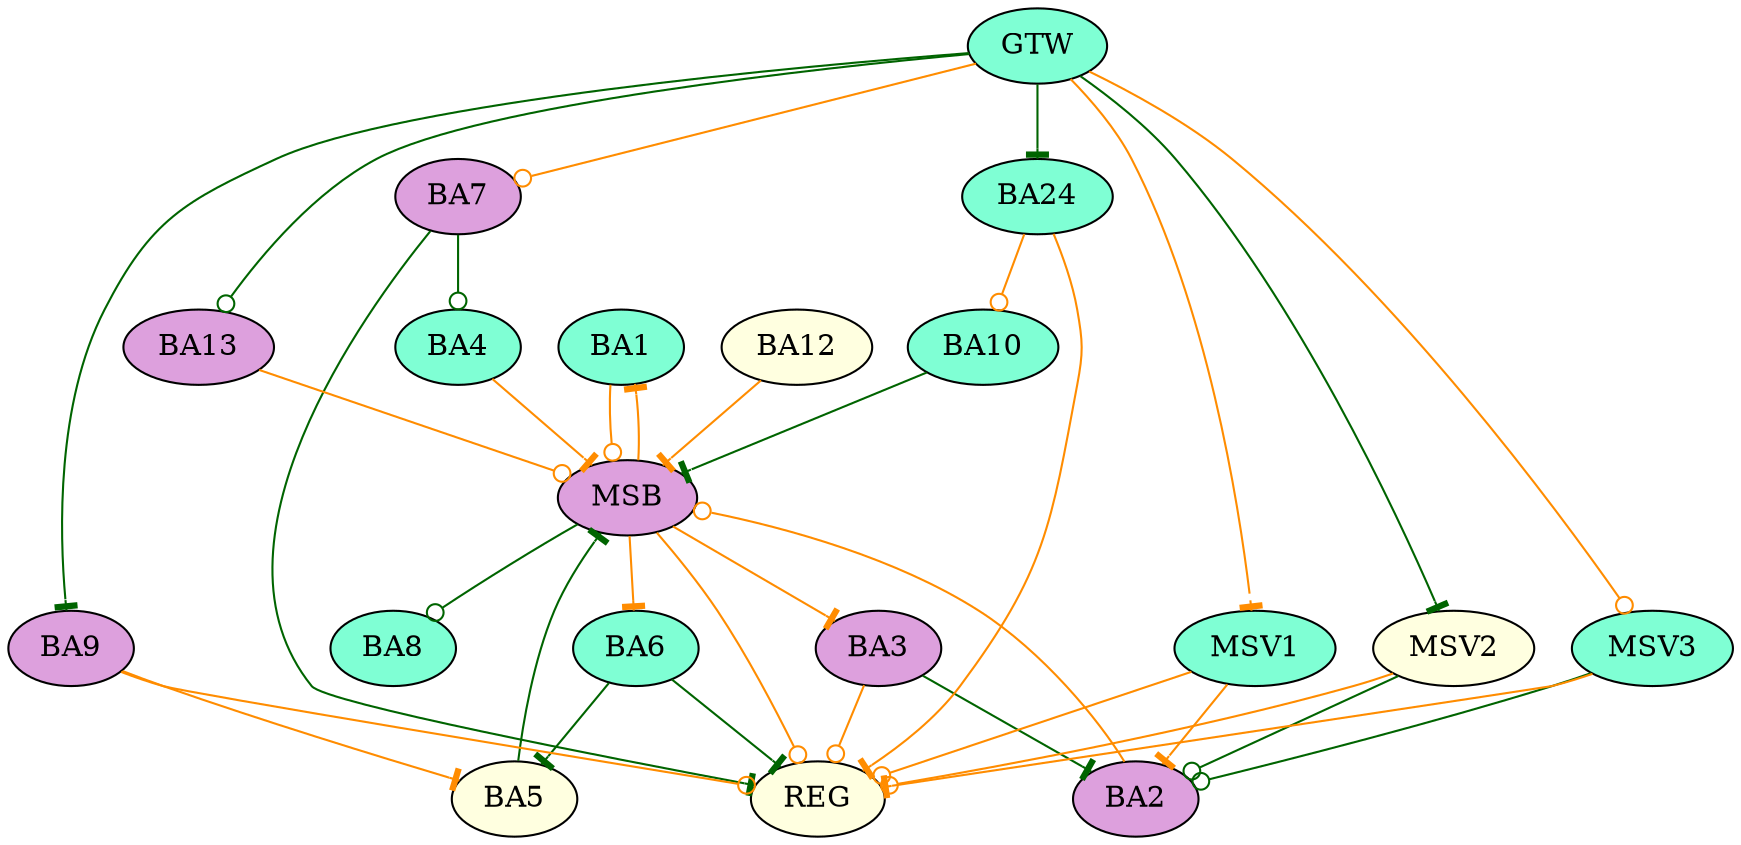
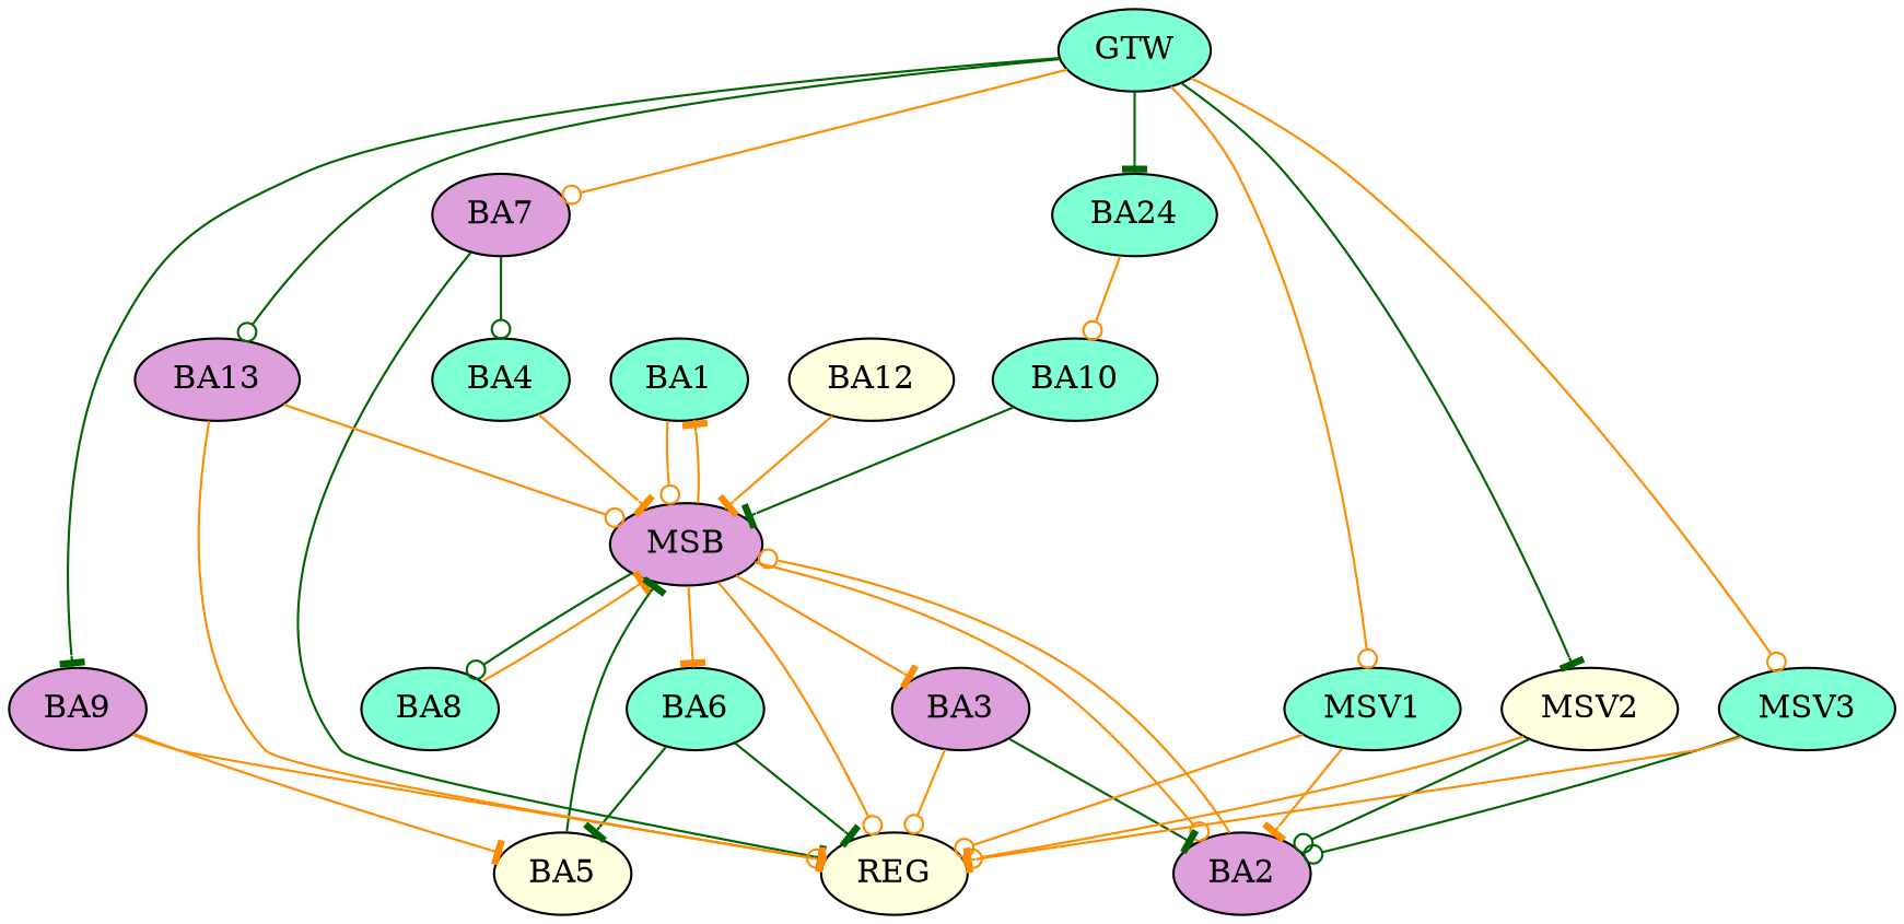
  strict digraph {
    node [fillcolor=aquamarine style=filled]
    edge [arrowhead=tee color=darkorange]
    n1 [label=BA1]
    n2 [fillcolor=plum label=MSB]
    n3 [fillcolor=plum label=BA2]
    n4 [fillcolor=plum label=BA3]
    n5 [fillcolor=lightyellow label=REG]
    n6 [label=BA6]
    n7 [label=BA8]
    n8 [label=BA4]
    n9 [fillcolor=lightyellow label=BA5]
    n10 [fillcolor=plum label=BA7]
    n11 [fillcolor=plum label=BA9]
    n12 [label=BA10]
    n13 [fillcolor=lightyellow label=BA12]
    n14 [fillcolor=plum label=BA13]
    n15 [label=BA24]
    n16 [label=GTW]
    n17 [label=MSV1]
    n18 [fillcolor=lightyellow label=MSV2]
    n19 [label=MSV3]
    n1 -> n2 [arrowhead=odot]
    n2 -> n1
+   n2 -> n3 [arrowhead=odot]
    n2 -> n4
    n2 -> n5 [arrowhead=odot]
    n2 -> n6
    n2 -> n7 [arrowhead=odot color=darkgreen]
    n3 -> n2 [arrowhead=odot]
    n4 -> n3 [color=darkgreen]
    n4 -> n5 [arrowhead=odot]
    n6 -> n5 [color=darkgreen]
    n6 -> n9 [color=darkgreen]
+   n7 -> n2
    n8 -> n2
    n9 -> n2 [color=darkgreen]
    n10 -> n5 [color=darkgreen]
    n10 -> n8 [arrowhead=odot color=darkgreen]
    n11 -> n5 [arrowhead=odot]
    n11 -> n9
    n12 -> n2 [color=darkgreen]
    n13 -> n2
    n14 -> n2 [arrowhead=odot]
-   n15 -> n5
+   n14 -> n5
    n15 -> n12 [arrowhead=odot]
    n16 -> n10 [arrowhead=odot]
    n16 -> n11 [color=darkgreen]
    n16 -> n14 [arrowhead=odot color=darkgreen]
    n16 -> n15 [color=darkgreen]
-   n16 -> n17
+   n16 -> n17 [arrowhead=odot]
    n16 -> n18 [color=darkgreen]
    n16 -> n19 [arrowhead=odot]
    n17 -> n3
    n17 -> n5 [arrowhead=odot]
    n18 -> n3 [arrowhead=odot color=darkgreen]
    n18 -> n5 [arrowhead=odot]
    n19 -> n3 [arrowhead=odot color=darkgreen]
    n19 -> n5
  }
